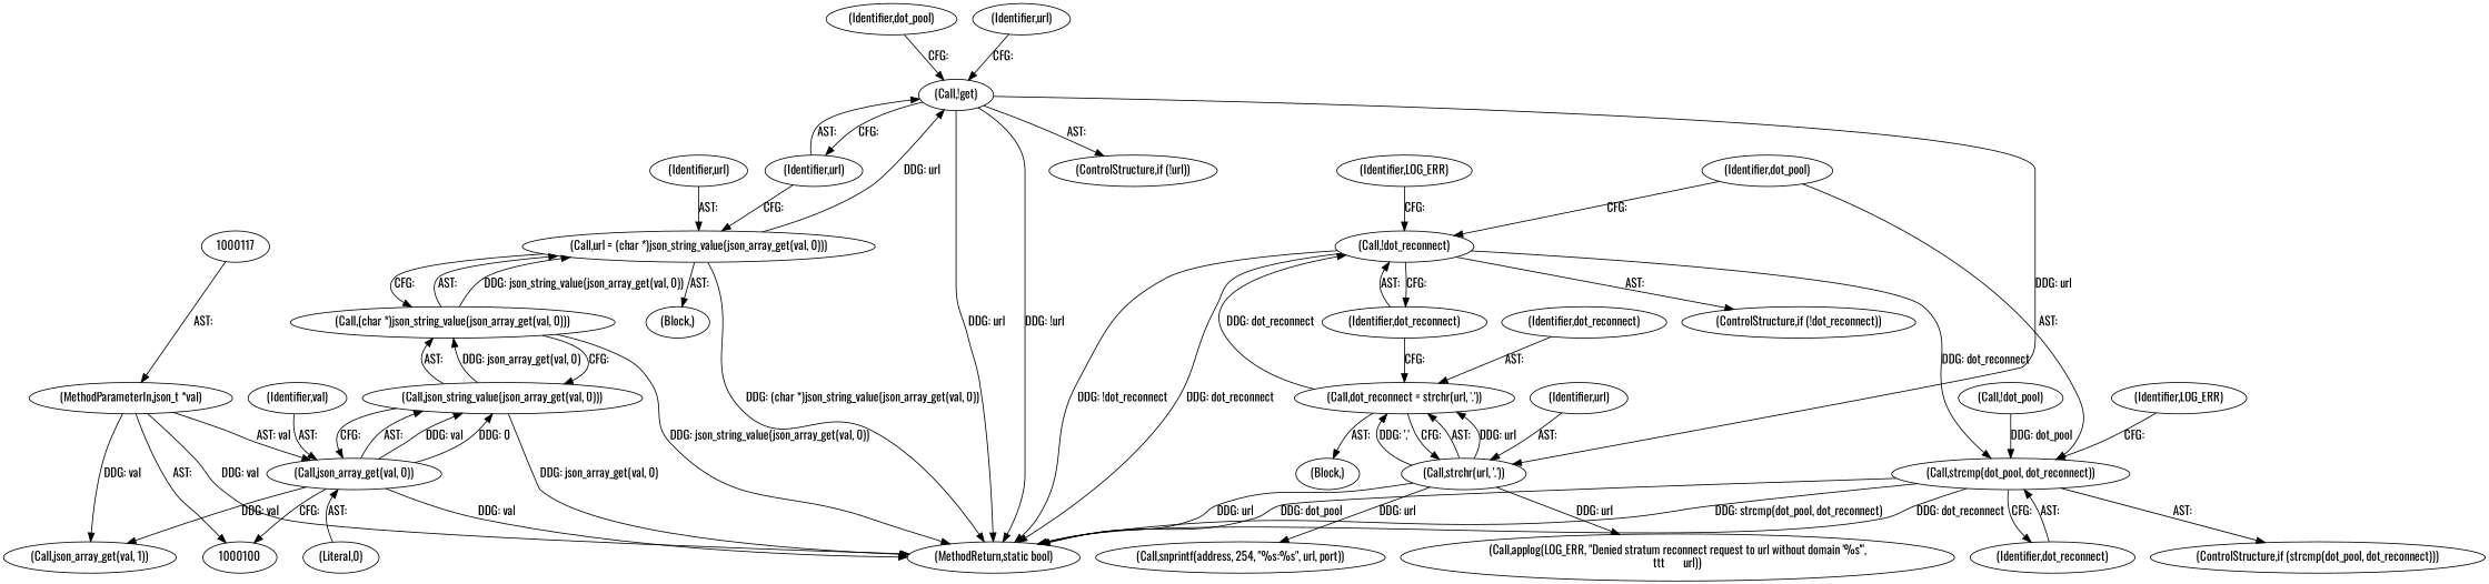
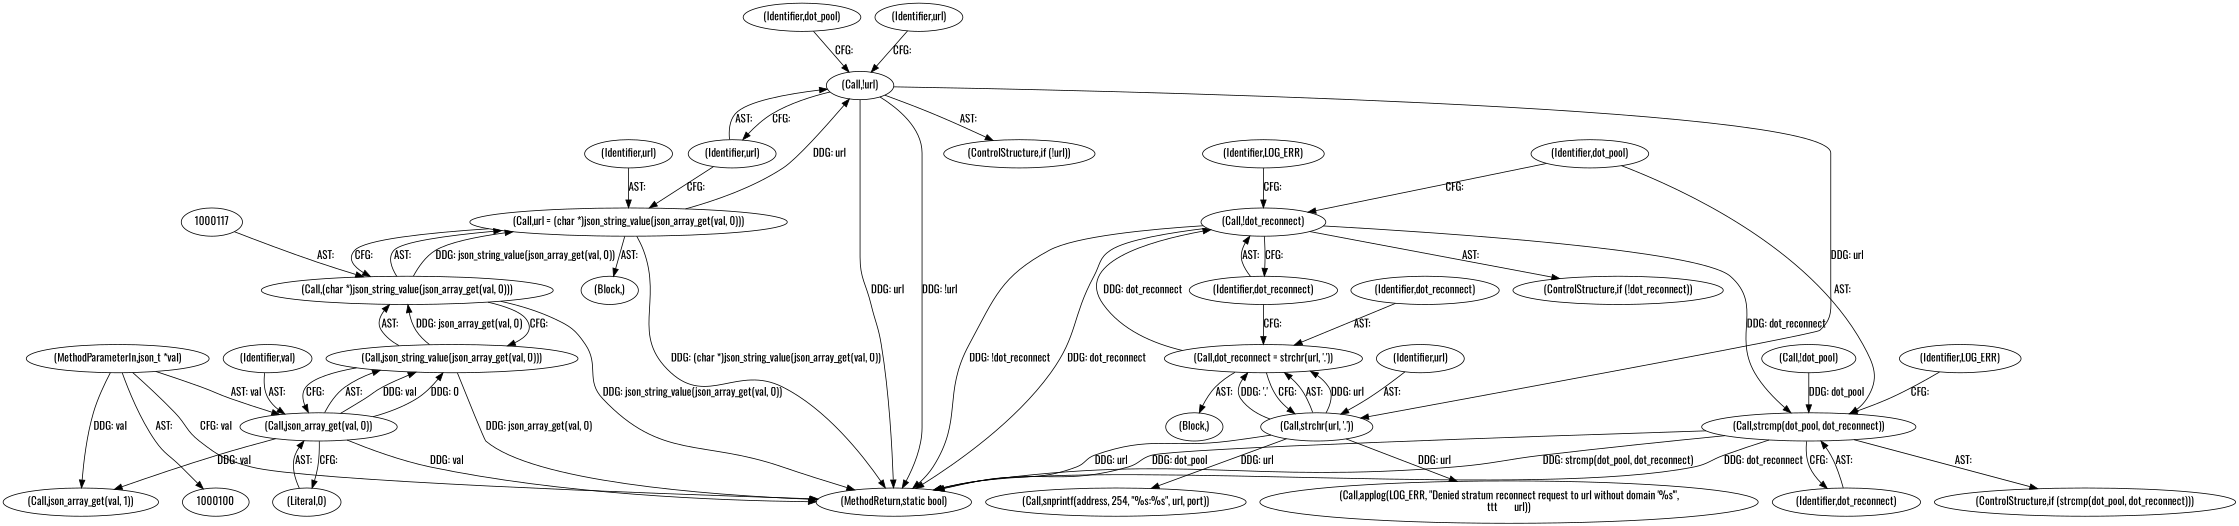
  digraph {
    fontname=Oswald
    node [fontname=Oswald]
    edge [fontname=Oswald]
    n1 [label="(Call,!dot_reconnect)"]
    n2 [label="(Call,strcmp(dot_pool, dot_reconnect))"]
    n3 [label="(MethodReturn,static bool)"]
    n4 [label="(ControlStructure,if (!dot_reconnect))"]
    n5 [label="(Identifier,dot_reconnect)"]
    n6 [label="(ControlStructure,if (strcmp(dot_pool, dot_reconnect)))"]
    n7 [label="(Identifier,dot_reconnect)"]
    n8 [label="(Call,dot_reconnect = strchr(url, '.'))"]
    n9 [label="(Call,strchr(url, '.'))"]
    n10 [label="(Block,)"]
    n11 [label="(Call,snprintf(address, 254, \"%s:%s\", url, port))"]
    n12 [label="(Call,applog(LOG_ERR, \"Denied stratum reconnect request to url without domain '%s'\",\n\t\t\t       url))"]
-   n13 [label="(Call,!get)"]
+   n13 [label="(Call,!url)"]
    n14 [label="(Identifier,url)"]
    n15 [label="(ControlStructure,if (!url))"]
    n16 [label="(Call,url = (char *)json_string_value(json_array_get(val, 0)))"]
    n17 [label="(Call,(char *)json_string_value(json_array_get(val, 0)))"]
    n18 [label="(Block,)"]
    n19 [label="(Call,json_string_value(json_array_get(val, 0)))"]
    n20 [label="(Call,json_array_get(val, 0))"]
    n21 [label="(Call,json_array_get(val, 1))"]
    n22 [label="(Literal,0)"]
    n23 [label="(MethodParameterIn,json_t *val)"]
    1000100
    n25 [label="(Call,!dot_pool)"]
    n26 [label="(Identifier,dot_pool)"]
    n27 [label="(Identifier,LOG_ERR)"]
    n28 [label="(Identifier,val)"]
    n29 [label="(Identifier,url)"]
    n30 [label="(Identifier,LOG_ERR)"]
    n31 [label="(Identifier,dot_pool)"]
    n32 [label="(Identifier,url)"]
    n33 [label="(Identifier,dot_reconnect)"]
    n34 [label="(Identifier,url)"]
    1000117
    n1 -> n2 [label="DDG: dot_reconnect"]
    n1 -> n3 [label="DDG: !dot_reconnect"]
    n1 -> n3 [label="DDG: dot_reconnect"]
    n1 -> n4 [label="AST: "]
    n1 -> n5 [label="CFG: "]
    n2 -> n3 [label="DDG: strcmp(dot_pool, dot_reconnect)"]
    n2 -> n3 [label="DDG: dot_reconnect"]
    n2 -> n3 [label="DDG: dot_pool"]
    n2 -> n6 [label="AST: "]
    n2 -> n7 [label="CFG: "]
    n5 -> n1 [label="AST: "]
    n5 -> n8 [label="CFG: "]
    n7 -> n2 [label="AST: "]
    n8 -> n1 [label="DDG: dot_reconnect"]
    n8 -> n9 [label="CFG: "]
    n8 -> n10 [label="AST: "]
    n9 -> n3 [label="DDG: url"]
    n9 -> n8 [label="AST: "]
    n9 -> n8 [label="DDG: url"]
    n9 -> n8 [label="DDG: '.'"]
    n9 -> n11 [label="DDG: url"]
    n9 -> n12 [label="DDG: url"]
    n13 -> n3 [label="DDG: !url"]
    n13 -> n3 [label="DDG: url"]
    n13 -> n9 [label="DDG: url"]
    n13 -> n14 [label="CFG: "]
    n13 -> n15 [label="AST: "]
    n14 -> n13 [label="AST: "]
    n14 -> n16 [label="CFG: "]
    n16 -> n3 [label="DDG: (char *)json_string_value(json_array_get(val, 0))"]
    n16 -> n13 [label="DDG: url"]
    n16 -> n17 [label="CFG: "]
    n16 -> n18 [label="AST: "]
    n17 -> n3 [label="DDG: json_string_value(json_array_get(val, 0))"]
    n17 -> n16 [label="AST: "]
    n17 -> n16 [label="DDG: json_string_value(json_array_get(val, 0))"]
    n17 -> n19 [label="CFG: "]
    n19 -> n3 [label="DDG: json_array_get(val, 0)"]
    n19 -> n17 [label="AST: "]
    n19 -> n17 [label="DDG: json_array_get(val, 0)"]
    n19 -> n20 [label="CFG: "]
    n20 -> n3 [label="DDG: val"]
    n20 -> n19 [label="AST: "]
    n20 -> n19 [label="DDG: val"]
    n20 -> n19 [label="DDG: 0"]
    n20 -> n21 [label="DDG: val"]
-   n20 -> 1000100 [label="CFG: "]
+   n20 -> n22 [label="CFG: "]
    n22 -> n20 [label="AST: "]
-   n23 -> n3 [label="DDG: val"]
+   n23 -> n3 [label="CFG: val"]
    n23 -> n20 [label="AST: val"]
    n23 -> n21 [label="DDG: val"]
    n23 -> 1000100 [label="AST: "]
    n25 -> n2 [label="DDG: dot_pool"]
    n26 -> n1 [label="CFG: "]
    n26 -> n2 [label="AST: "]
    n27 -> n1 [label="CFG: "]
    n28 -> n20 [label="AST: "]
    n29 -> n16 [label="AST: "]
    n30 -> n2 [label="CFG: "]
    n31 -> n13 [label="CFG: "]
    n32 -> n9 [label="AST: "]
    n33 -> n8 [label="AST: "]
    n34 -> n13 [label="CFG: "]
-   1000117 -> n23 [label="AST: "]
+   1000117 -> n17 [label="AST: "]
  }
